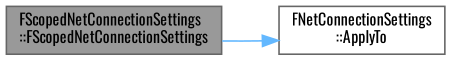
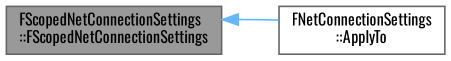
  digraph {
    rankdir=LR
    fontname=Oswald
    node [fontname=Oswald fontsize=10 shape=box style=filled]
    n1 [color=gray40 fillcolor=grey60 fontcolor=black height=0.2 label="FScopedNetConnectionSettings\l::FScopedNetConnectionSettings" width=0.4]
    n2 [color=grey40 fillcolor=white height=0.2 label="FNetConnectionSettings\l::ApplyTo" width=0.4]
-   n1 -> n2 [color=steelblue1 fontname=Oswald fontsize=10 labelfontname=Helvetica labelfontsize=10 style=solid]
+   n2 -> n1 [color=steelblue1 fontname=Oswald fontsize=10 labelfontname=Helvetica labelfontsize=10 style=solid]
  }
